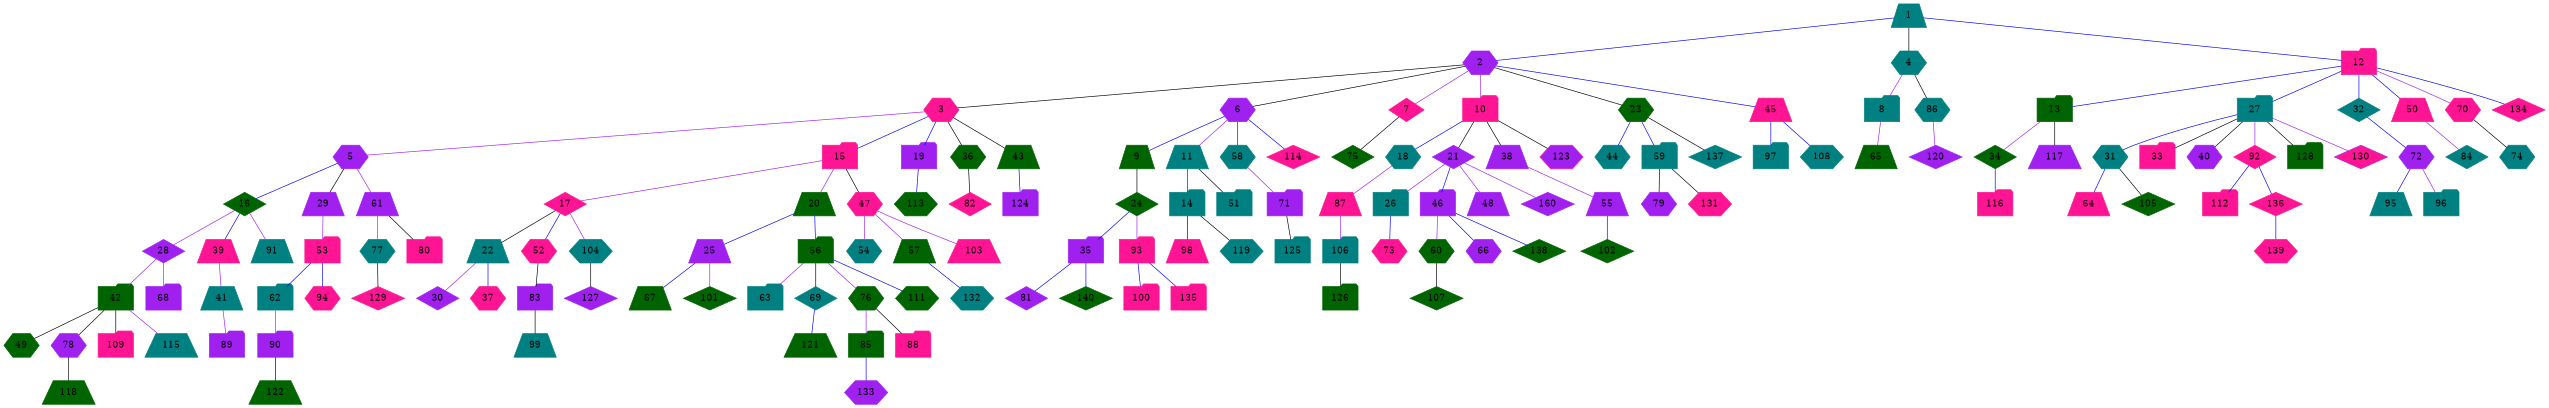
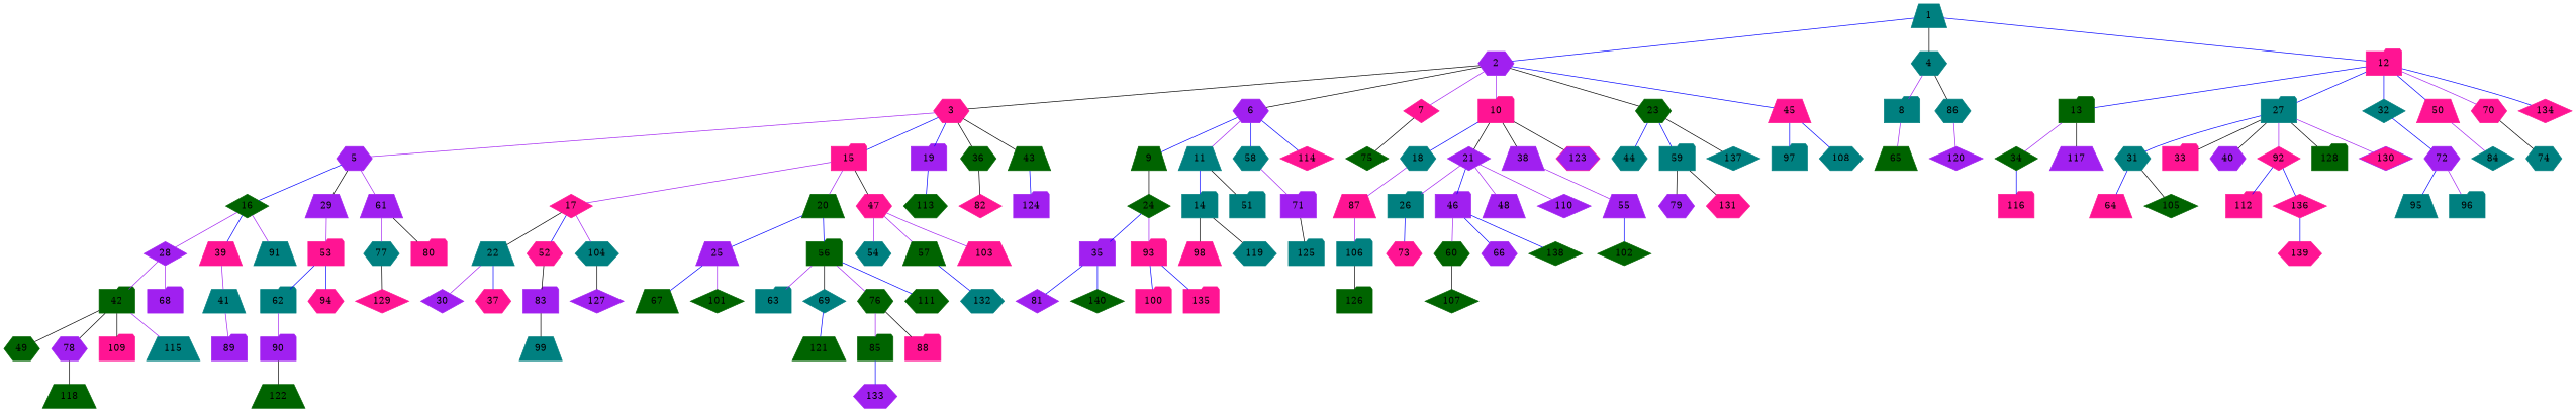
  graph {
    node [color=deeppink shape=folder style=filled]
    edge [color=blue]
    1 [color=teal shape=trapezium]
    2 [color=purple shape=hexagon]
    4 [color=teal shape=hexagon]
    12
    3 [shape=hexagon]
    6 [color=purple shape=hexagon]
    7 [shape=diamond]
    10
    23 [color=darkgreen shape=hexagon]
    45 [shape=trapezium]
    8 [color=teal]
    86 [color=teal shape=hexagon]
    13 [color=darkgreen]
    27 [color=teal]
    32 [color=teal shape=diamond]
    50 [shape=trapezium]
    70 [shape=hexagon]
    134 [shape=diamond]
    5 [color=purple shape=hexagon]
    15
    19 [color=purple]
    36 [color=darkgreen shape=hexagon]
    43 [color=darkgreen shape=trapezium]
    9 [color=darkgreen shape=trapezium]
    11 [color=teal shape=trapezium]
    58 [color=teal shape=hexagon]
    114 [shape=diamond]
    75 [color=darkgreen shape=diamond]
    18 [color=teal shape=hexagon]
    21 [color=purple shape=diamond]
    38 [color=purple shape=trapezium]
    123 [fillcolor=purple shape=hexagon]
    44 [color=teal shape=hexagon]
    59 [color=teal]
    137 [color=teal shape=diamond]
    97 [color=teal]
    108 [color=teal shape=hexagon]
    16 [color=darkgreen shape=diamond]
    29 [color=purple shape=trapezium]
    61 [color=purple shape=trapezium]
    17 [shape=diamond]
    20 [color=darkgreen shape=trapezium]
    47 [shape=hexagon]
    113 [color=darkgreen shape=hexagon]
    82 [shape=diamond]
    124 [color=purple]
    65 [color=darkgreen shape=trapezium]
    120 [color=purple shape=diamond]
    28 [color=purple shape=diamond]
    39 [shape=trapezium]
    91 [color=teal shape=trapezium]
    53
    77 [color=teal shape=hexagon]
    80
    24 [color=darkgreen shape=diamond]
    14 [color=teal]
    51 [color=teal]
    71 [color=purple]
    35 [color=purple]
    93
    87 [shape=trapezium]
    26 [color=teal]
    46 [color=purple]
    48 [color=purple shape=trapezium]
-   110 [color=purple shape=diamond label=160]
+   110 [color=purple shape=diamond]
    55 [color=purple shape=trapezium]
    98 [shape=trapezium]
    119 [color=teal shape=hexagon]
    34 [color=darkgreen shape=diamond]
    117 [color=purple shape=trapezium]
    31 [color=teal shape=hexagon]
    33
    40 [color=purple shape=hexagon]
    92 [shape=diamond]
    128 [color=darkgreen]
    130 [color=purple fillcolor=deeppink shape=diamond]
    72 [color=purple shape=hexagon]
    84 [color=teal shape=diamond]
    74 [color=teal shape=hexagon]
    116
    22 [color=teal shape=trapezium]
    52 [shape=hexagon]
    104 [color=teal shape=hexagon]
    25 [color=purple shape=trapezium]
    56 [color=darkgreen]
    54 [color=teal shape=hexagon]
    57 [color=darkgreen shape=trapezium]
    103 [shape=trapezium]
    42 [color=darkgreen]
    68 [color=purple]
    41 [color=teal shape=trapezium]
    30 [color=purple shape=diamond]
    37 [shape=hexagon]
    83 [color=purple]
    127 [color=purple shape=diamond]
    106 [color=teal]
    67 [color=darkgreen shape=trapezium]
    101 [color=darkgreen shape=diamond]
    63 [color=teal]
    69 [color=teal shape=diamond]
    76 [color=darkgreen shape=hexagon]
    111 [color=darkgreen shape=hexagon]
    73 [shape=hexagon]
    60 [color=darkgreen shape=hexagon]
    66 [color=purple shape=hexagon]
    138 [color=darkgreen shape=diamond]
    79 [color=purple shape=hexagon]
    131 [shape=hexagon]
    81 [color=purple shape=diamond]
    140 [color=darkgreen shape=diamond]
    100
    135
    64 [shape=trapezium]
    105 [color=darkgreen shape=diamond]
    112
    136 [shape=diamond]
    49 [color=darkgreen shape=hexagon]
    78 [color=purple shape=hexagon]
    109
    115 [color=teal shape=trapezium]
    62 [color=teal]
    94 [shape=hexagon]
    95 [color=teal shape=trapezium]
    96 [color=teal]
    102 [color=darkgreen shape=diamond]
    89 [color=purple]
    118 [color=darkgreen shape=trapezium]
    107 [color=darkgreen shape=diamond]
    132 [color=teal shape=hexagon]
    99 [color=teal shape=trapezium]
    90 [color=purple]
    121 [color=darkgreen shape=trapezium]
    85 [color=darkgreen]
    88
    125 [color=teal]
    129 [shape=diamond]
    122 [color=darkgreen shape=trapezium]
    133 [color=purple shape=hexagon]
    126 [color=darkgreen]
    139 [shape=hexagon]
    1 -- 2
    1 -- 4 [color=black]
    1 -- 12
    2 -- 3 [color=black]
    2 -- 6 [color=black]
    2 -- 7 [color=purple]
    2 -- 10 [color=purple]
    2 -- 23 [color=black]
    2 -- 45
    4 -- 8 [color=purple]
    4 -- 86 [color=black]
    12 -- 13
    12 -- 27
    12 -- 32
    12 -- 50
    12 -- 70 [color=purple]
    12 -- 134
    3 -- 5 [color=purple]
    3 -- 15
    3 -- 19
    3 -- 36 [color=black]
    3 -- 43 [color=black]
    6 -- 9
    6 -- 11 [color=purple]
    6 -- 58
    6 -- 114
    7 -- 75 [color=black]
    10 -- 18
    10 -- 21 [color=black]
    10 -- 38 [color=black]
    10 -- 123 [color=black]
    23 -- 44
    23 -- 59
    23 -- 137 [color=black]
    45 -- 97
    45 -- 108
    8 -- 65 [color=purple]
    86 -- 120 [color=purple]
    13 -- 34 [color=purple]
    13 -- 117 [color=black]
    27 -- 31
    27 -- 33 [color=black]
    27 -- 40 [color=black]
    27 -- 92 [color=purple]
    27 -- 128 [color=black]
    27 -- 130 [color=purple]
    32 -- 72
    50 -- 84 [color=purple]
    70 -- 74 [color=black]
    5 -- 16
    5 -- 29 [color=black]
    5 -- 61 [color=purple]
    15 -- 17 [color=purple]
    15 -- 20 [color=purple]
    15 -- 47 [color=black]
    19 -- 113
    36 -- 82 [color=black]
    43 -- 124
    9 -- 24 [color=black]
    11 -- 14
    11 -- 51 [color=black]
    58 -- 71 [color=purple]
    18 -- 87 [color=purple]
    21 -- 26 [color=purple]
    21 -- 46
    21 -- 48 [color=purple]
    21 -- 110 [color=purple]
    38 -- 55 [color=purple]
    59 -- 79 [color=black]
    59 -- 131 [color=black]
    16 -- 28 [color=purple]
    16 -- 39
    16 -- 91 [color=purple]
    29 -- 53 [color=purple]
    61 -- 77 [color=purple]
    61 -- 80 [color=black]
    17 -- 22 [color=black]
    17 -- 52
    17 -- 104 [color=purple]
    20 -- 25
    20 -- 56
    47 -- 54 [color=purple]
    47 -- 57 [color=purple]
    47 -- 103 [color=purple]
    28 -- 42 [color=purple]
    28 -- 68 [color=purple]
    39 -- 41 [color=purple]
    53 -- 62
    53 -- 94
    77 -- 129 [color=black]
    24 -- 35
    24 -- 93 [color=purple]
    14 -- 98 [color=black]
    14 -- 119 [color=black]
    71 -- 125 [color=black]
    35 -- 81
    35 -- 140
    93 -- 100
    93 -- 135
    87 -- 106 [color=purple]
    26 -- 73
    46 -- 60 [color=purple]
    46 -- 66
    46 -- 138
    55 -- 102
    34 -- 116
    31 -- 64
    31 -- 105 [color=black]
    92 -- 112
    92 -- 136
    72 -- 95
    72 -- 96 [color=purple]
    22 -- 30 [color=purple]
    22 -- 37
    52 -- 83 [color=black]
    104 -- 127 [color=black]
    25 -- 67
    25 -- 101 [color=purple]
    56 -- 63 [color=purple]
    56 -- 69 [color=black]
    56 -- 76 [color=purple]
    56 -- 111
    57 -- 132
    42 -- 49 [color=black]
    42 -- 78 [color=black]
    42 -- 109 [color=black]
    42 -- 115 [color=purple]
    41 -- 89 [color=purple]
    83 -- 99 [color=black]
    106 -- 126 [color=black]
    69 -- 121
    76 -- 85 [color=purple]
    76 -- 88 [color=black]
    60 -- 107 [color=black]
    136 -- 139
    78 -- 118 [color=black]
    62 -- 90 [color=purple]
    90 -- 122 [color=black]
    85 -- 133
  }
